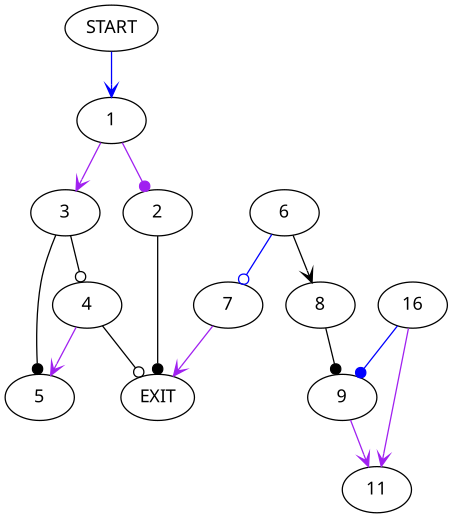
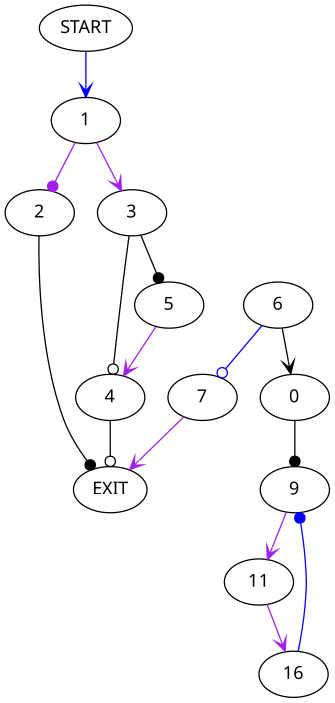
  digraph {
    fontname="Noto Sans"
    node [fontname="Noto Sans"]
    edge [arrowhead=vee color=purple fontname="Noto Sans"]
    n1 [label=START]
    1
    2
    3
    n5 [label=EXIT]
    4
    5
    6
    7
-   8
+   8 [label=0]
    9
    11
    n13 [label=16]
    n1 -> 1 [color=blue]
    1 -> 2 [arrowhead=dot]
    1 -> 3
    2 -> n5 [arrowhead=dot color=black]
    3 -> 4 [arrowhead=odot color=black]
    3 -> 5 [arrowhead=dot color=black]
    4 -> n5 [arrowhead=odot color=black]
-   4 -> 5
+   5 -> 4
    6 -> 7 [arrowhead=odot color=blue]
    6 -> 8 [color=black]
    7 -> n5
    8 -> 9 [arrowhead=dot color=black]
    9 -> 11
-   n13 -> 11
+   11 -> n13
    n13 -> 9 [arrowhead=dot color=blue]
  }
